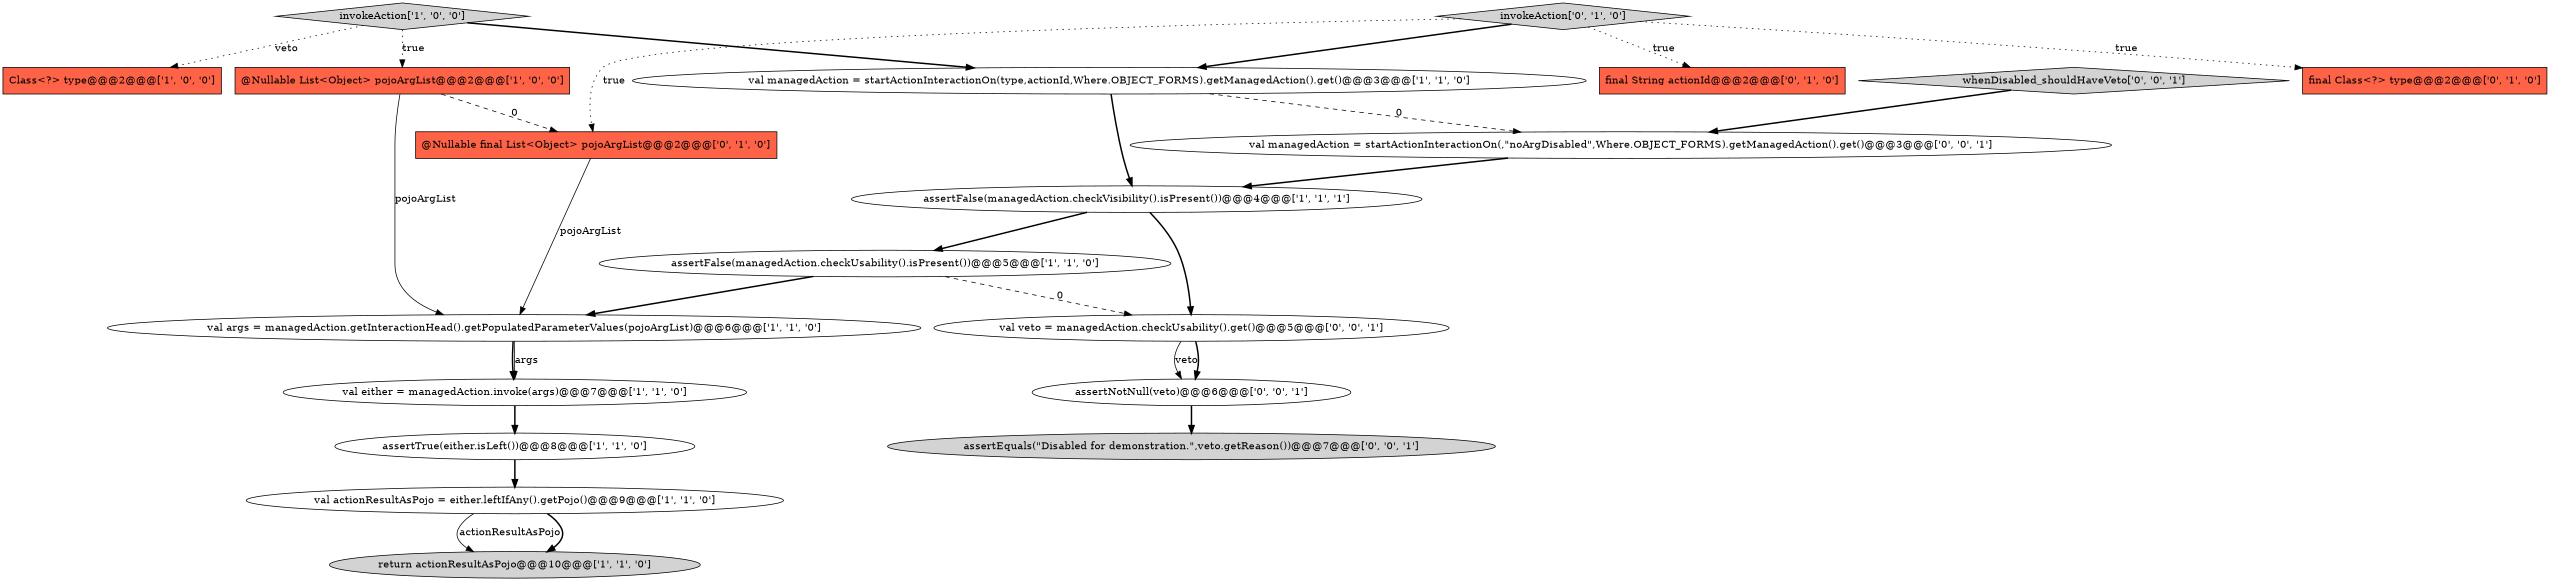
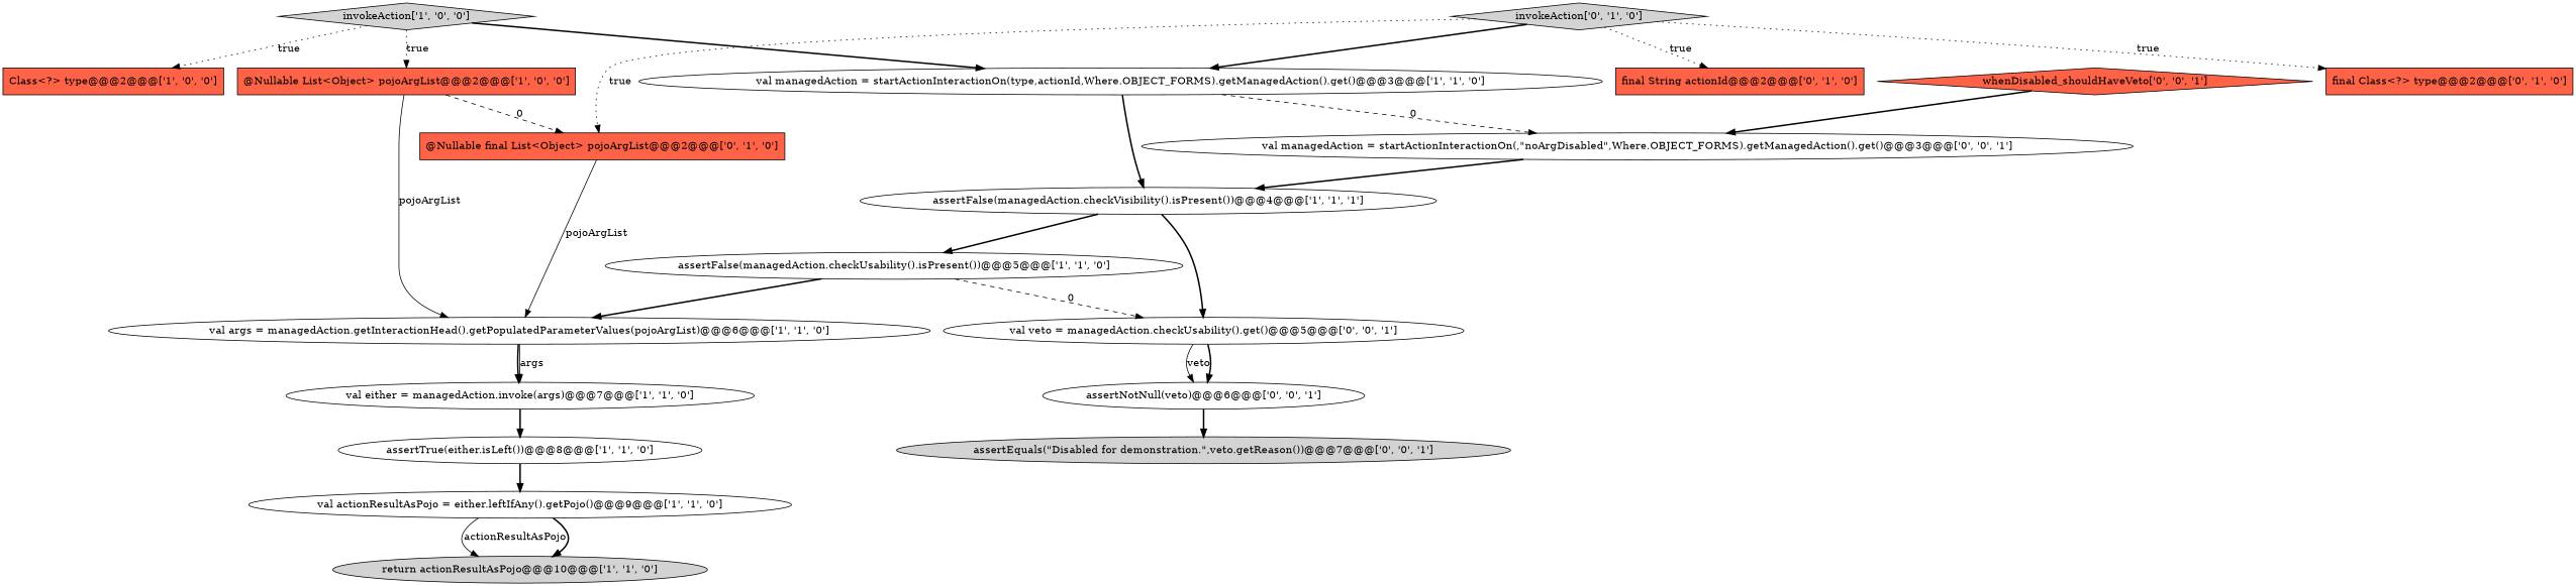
  digraph {
    node [fillcolor=white shape=ellipse style=filled]
    edge [style=bold]
    n1 [fillcolor=lightgray label="assertEquals(\"Disabled for demonstration.\",veto.getReason())@@@7@@@['0', '0', '1']"]
    n2 [label="assertTrue(either.isLeft())@@@8@@@['1', '1', '0']"]
    n3 [label="val actionResultAsPojo = either.leftIfAny().getPojo()@@@9@@@['1', '1', '0']"]
    n4 [fillcolor=lightgray label="return actionResultAsPojo@@@10@@@['1', '1', '0']"]
    n5 [label="val managedAction = startActionInteractionOn(,\"noArgDisabled\",Where.OBJECT_FORMS).getManagedAction().get()@@@3@@@['0', '0', '1']"]
    n6 [label="assertFalse(managedAction.checkVisibility().isPresent())@@@4@@@['1', '1', '1']"]
    n7 [label="val veto = managedAction.checkUsability().get()@@@5@@@['0', '0', '1']"]
    n8 [label="assertFalse(managedAction.checkUsability().isPresent())@@@5@@@['1', '1', '0']"]
    n9 [label="val either = managedAction.invoke(args)@@@7@@@['1', '1', '0']"]
    n10 [fillcolor=tomato label="Class<?> type@@@2@@@['1', '0', '0']" shape=box]
    n11 [label="assertNotNull(veto)@@@6@@@['0', '0', '1']"]
    n12 [fillcolor=tomato label="final String actionId@@@2@@@['0', '1', '0']" shape=box]
    n13 [label="val managedAction = startActionInteractionOn(type,actionId,Where.OBJECT_FORMS).getManagedAction().get()@@@3@@@['1', '1', '0']"]
    n14 [fillcolor=tomato label="@Nullable final List<Object> pojoArgList@@@2@@@['0', '1', '0']" shape=box]
    n15 [label="val args = managedAction.getInteractionHead().getPopulatedParameterValues(pojoArgList)@@@6@@@['1', '1', '0']"]
    n16 [fillcolor=tomato label="@Nullable List<Object> pojoArgList@@@2@@@['1', '0', '0']" shape=box]
    n17 [fillcolor=lightgray label="invokeAction['1', '0', '0']" shape=diamond]
-   n18 [fillcolor=lightgray label="whenDisabled_shouldHaveVeto['0', '0', '1']" shape=diamond]
+   n18 [fillcolor=tomato label="whenDisabled_shouldHaveVeto['0', '0', '1']" shape=diamond]
    n19 [fillcolor=lightgray label="invokeAction['0', '1', '0']" shape=diamond]
    n20 [fillcolor=tomato label="final Class<?> type@@@2@@@['0', '1', '0']" shape=box]
    n2 -> n3
    n3 -> n4 [label=actionResultAsPojo style=solid]
    n3 -> n4
    n5 -> n6
    n6 -> n7
    n6 -> n8
    n7 -> n11 [label=veto style=solid]
    n7 -> n11
    n8 -> n7 [label=0 style=dashed]
    n8 -> n15
    n9 -> n2
    n11 -> n1
    n13 -> n5 [label=0 style=dashed]
    n13 -> n6
    n14 -> n15 [label=pojoArgList style=solid]
    n15 -> n9
    n15 -> n9 [label=args style=solid]
    n16 -> n14 [label=0 style=dashed]
    n16 -> n15 [label=pojoArgList style=solid]
-   n17 -> n10 [label=veto style=dotted]
+   n17 -> n10 [label=true style=dotted]
    n17 -> n13
    n17 -> n16 [label=true style=dotted]
    n18 -> n5
    n19 -> n12 [label=true style=dotted]
    n19 -> n13
    n19 -> n14 [label=true style=dotted]
    n19 -> n20 [label=true style=dotted]
  }
